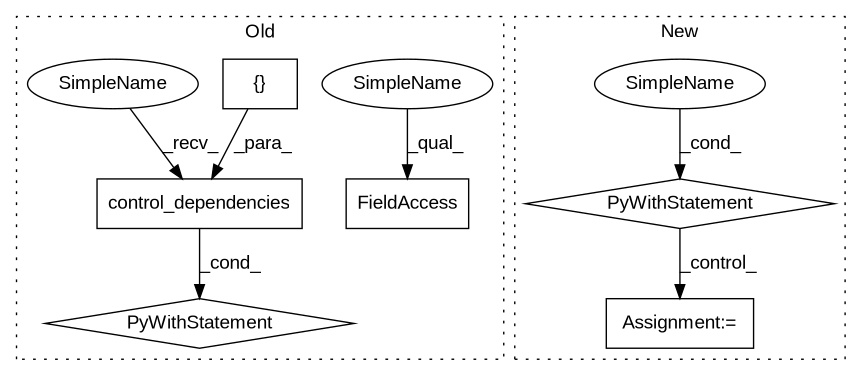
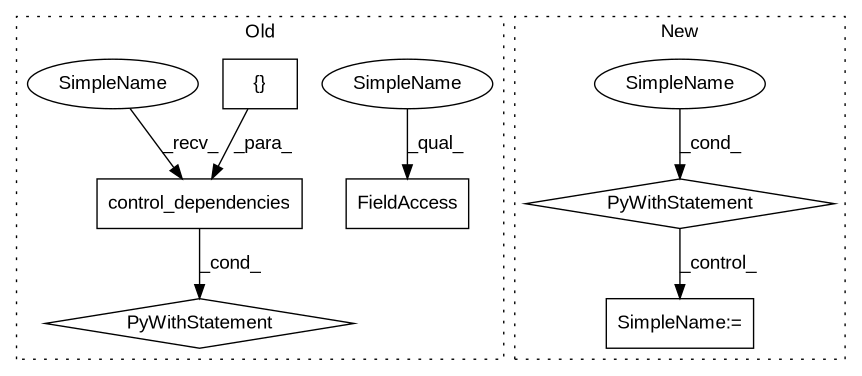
  digraph {
    fontname="Liberation Sans"
    node [a=42 l="10,2" s=61377 shape=box fontname="Liberation Sans"]
    edge [fontname="Liberation Sans"]
    n1 [a=32 l="21,1" label=control_dependencies s="61158,61207"]
    n2 [a=104 label=PyWithStatement s="61137,61208" shape=diamond]
    n3 [a=4 l="1,1" label="{}" s="61188,61206"]
    n4 [a=22 l=18 label=FieldAccess]
    n5 [l=10 label=SimpleName shape=ellipse]
    n6 [l=10 label=SimpleName s=61147 shape=ellipse]
    n7 [a=104 label=PyWithStatement s="65154,65223" shape=diamond]
-   n8 [a=7 l=1 label="Assignment:=" s=65267]
+   n8 [a=7 l=1 label="SimpleName:=" s=65267]
    n9 [label=SimpleName shape=ellipse l="" s=""]
    subgraph cluster_1 {
      label=Old
      style=dotted
      n1
      n2
      n3
      n4
      n5
      n6
    }
    subgraph cluster_2 {
      label=New
      style=dotted
      n7
      n8
      n9
    }
    n1 -> n2 [label=_cond_]
    n3 -> n1 [label=_para_]
    n5 -> n4 [label=_qual_]
    n6 -> n1 [label=_recv_]
    n7 -> n8 [label=_control_]
    n9 -> n7 [label=_cond_]
  }
